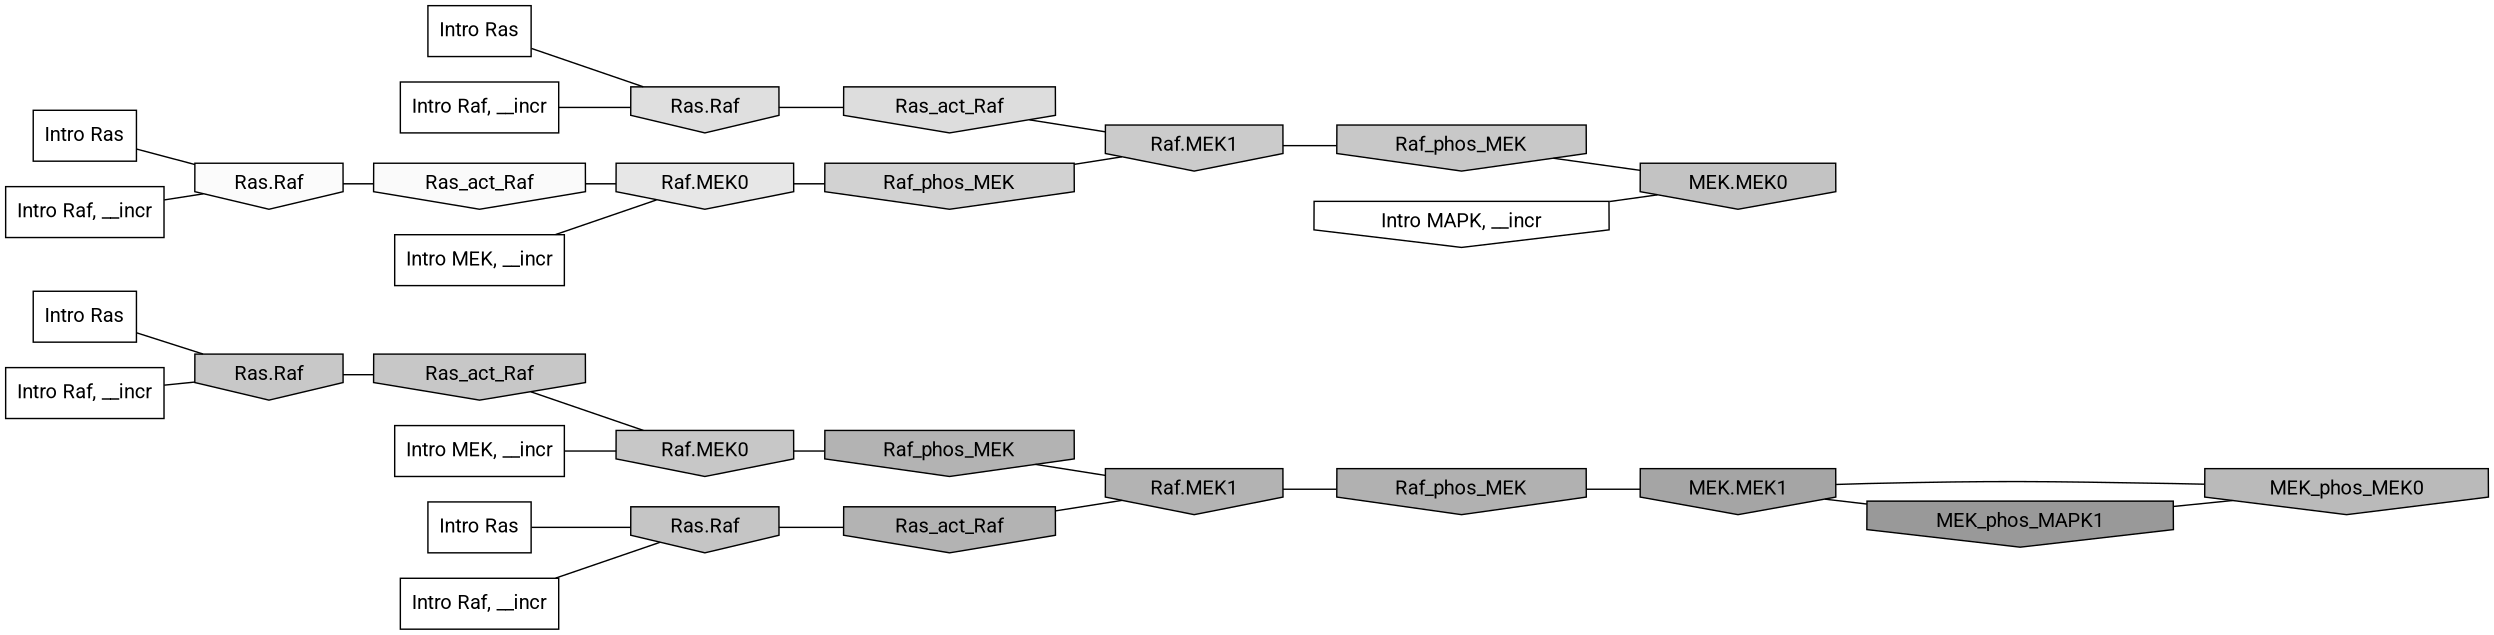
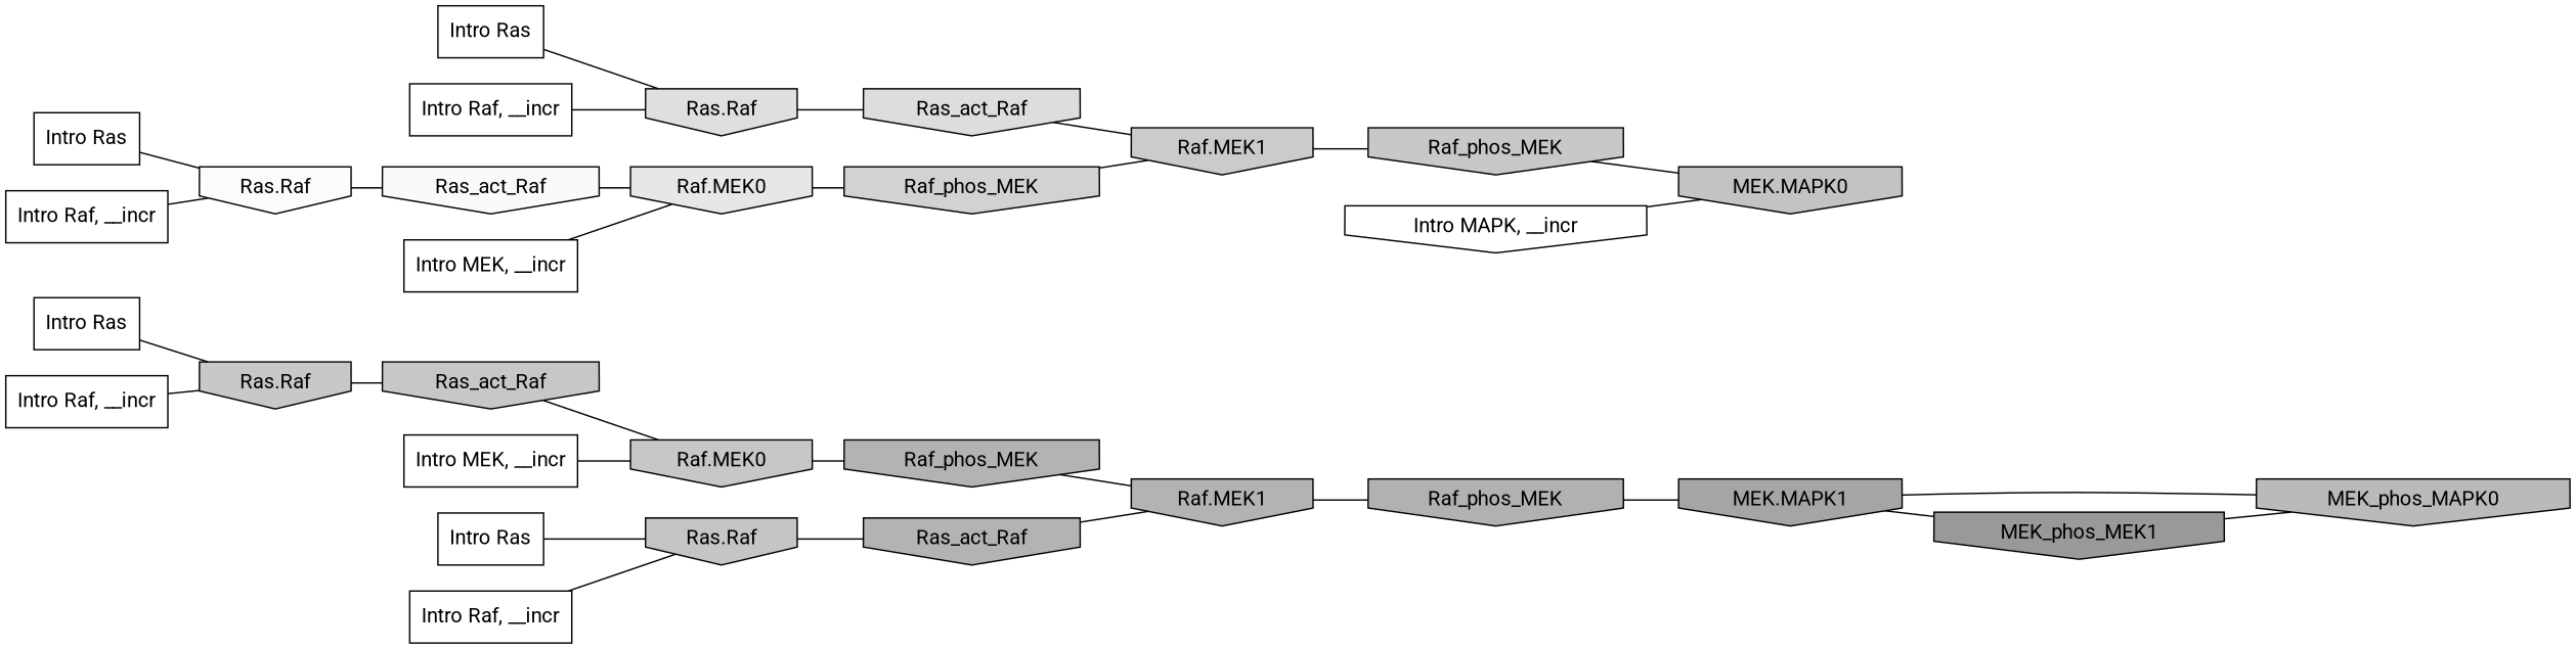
  digraph {
    fontname=Roboto
    rankdir=LR
    ranksep=0.30
    node [fillcolor="0.000 0.000 1.000" fontname=Roboto shape=invhouse style=filled]
    edge [color="0.000 0.000 0.000" dir=none fontname=Roboto]
    n1 [label="Intro Ras" shape=rectangle]
    n2 [fillcolor="0.000 0.000 0.784" label="Ras.Raf"]
    n3 [fillcolor="0.000 0.000 0.780" label=Ras_act_Raf]
    n4 [label="Intro Ras" shape=rectangle]
    n5 [fillcolor="0.000 0.000 0.872" label="Ras.Raf"]
    n6 [fillcolor="0.000 0.000 0.864" label=Ras_act_Raf]
    n7 [label="Intro Ras" shape=rectangle]
    n8 [fillcolor="0.000 0.000 0.982" label="Ras.Raf"]
    n9 [fillcolor="0.000 0.000 0.980" label=Ras_act_Raf]
    n10 [label="Intro Ras" shape=rectangle]
    n11 [fillcolor="0.000 0.000 0.773" label="Ras.Raf"]
    n12 [fillcolor="0.000 0.000 0.700" label=Ras_act_Raf]
    n13 [label="Intro Raf, __incr" shape=rectangle]
    n14 [label="Intro Raf, __incr" shape=rectangle]
    n15 [label="Intro Raf, __incr" shape=rectangle]
    n16 [label="Intro Raf, __incr" shape=rectangle]
    n17 [label="Intro MEK, __incr" shape=rectangle]
    n18 [fillcolor="0.000 0.000 0.904" label="Raf.MEK0"]
    n19 [fillcolor="0.000 0.000 0.824" label=Raf_phos_MEK]
    n20 [label="Intro MEK, __incr" shape=rectangle]
    n21 [fillcolor="0.000 0.000 0.780" label="Raf.MEK0"]
    n22 [fillcolor="0.000 0.000 0.701" label=Raf_phos_MEK]
    n23 [label="Intro MAPK, __incr"]
-   n24 [fillcolor="0.000 0.000 0.762" label="MEK.MEK0"]
+   n24 [fillcolor="0.000 0.000 0.762" label="MEK.MAPK0"]
    n25 [fillcolor="0.000 0.000 0.795" label="Raf.MEK1"]
    n26 [fillcolor="0.000 0.000 0.784" label=Raf_phos_MEK]
    n27 [fillcolor="0.000 0.000 0.700" label="Raf.MEK1"]
-   n28 [fillcolor="0.000 0.000 0.727" label=MEK_phos_MEK0]
-   n29 [fillcolor="0.000 0.000 0.647" label="MEK.MEK1"]
-   n30 [fillcolor="0.000 0.000 0.600" label=MEK_phos_MAPK1]
+   n28 [fillcolor="0.000 0.000 0.727" label=MEK_phos_MAPK0]
+   n29 [fillcolor="0.000 0.000 0.647" label="MEK.MAPK1"]
+   n30 [fillcolor="0.000 0.000 0.600" label=MEK_phos_MEK1]
    n31 [fillcolor="0.000 0.000 0.693" label=Raf_phos_MEK]
    n1 -> n2
    n2 -> n3
    n3 -> n21
    n4 -> n5
    n5 -> n6
    n6 -> n25
    n7 -> n8
    n8 -> n9
    n9 -> n18
    n10 -> n11
    n11 -> n12
    n12 -> n27
    n13 -> n2
    n14 -> n11
    n15 -> n5
    n16 -> n8
    n17 -> n18
    n18 -> n19
    n19 -> n25
    n20 -> n21
    n21 -> n22
    n22 -> n27
    n23 -> n24
    n25 -> n26
    n26 -> n24
    n27 -> n31
    n28 -> n29
    n29 -> n30
    n30 -> n28
    n31 -> n29
  }
